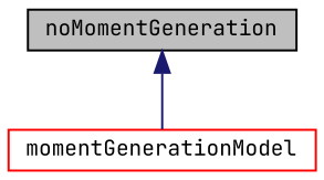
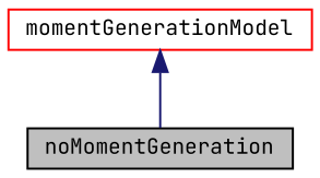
  digraph {
    fontname="JetBrains Mono"
    node [fontname="JetBrains Mono" fontsize=10 shape=record]
    n1 [color=black fillcolor=grey75 fontcolor=black height=0.2 label=noMomentGeneration style=filled width=0.4]
    n2 [color=red height=0.2 label=momentGenerationModel width=0.4]
-   n1 -> n2 [color=midnightblue dir=back fontname="JetBrains Mono" fontsize=10 labelfontname=Helvetica labelfontsize=10 style=solid]
+   n2 -> n1 [color=midnightblue dir=back fontname="JetBrains Mono" fontsize=10 labelfontname=Helvetica labelfontsize=10 style=solid]
  }
